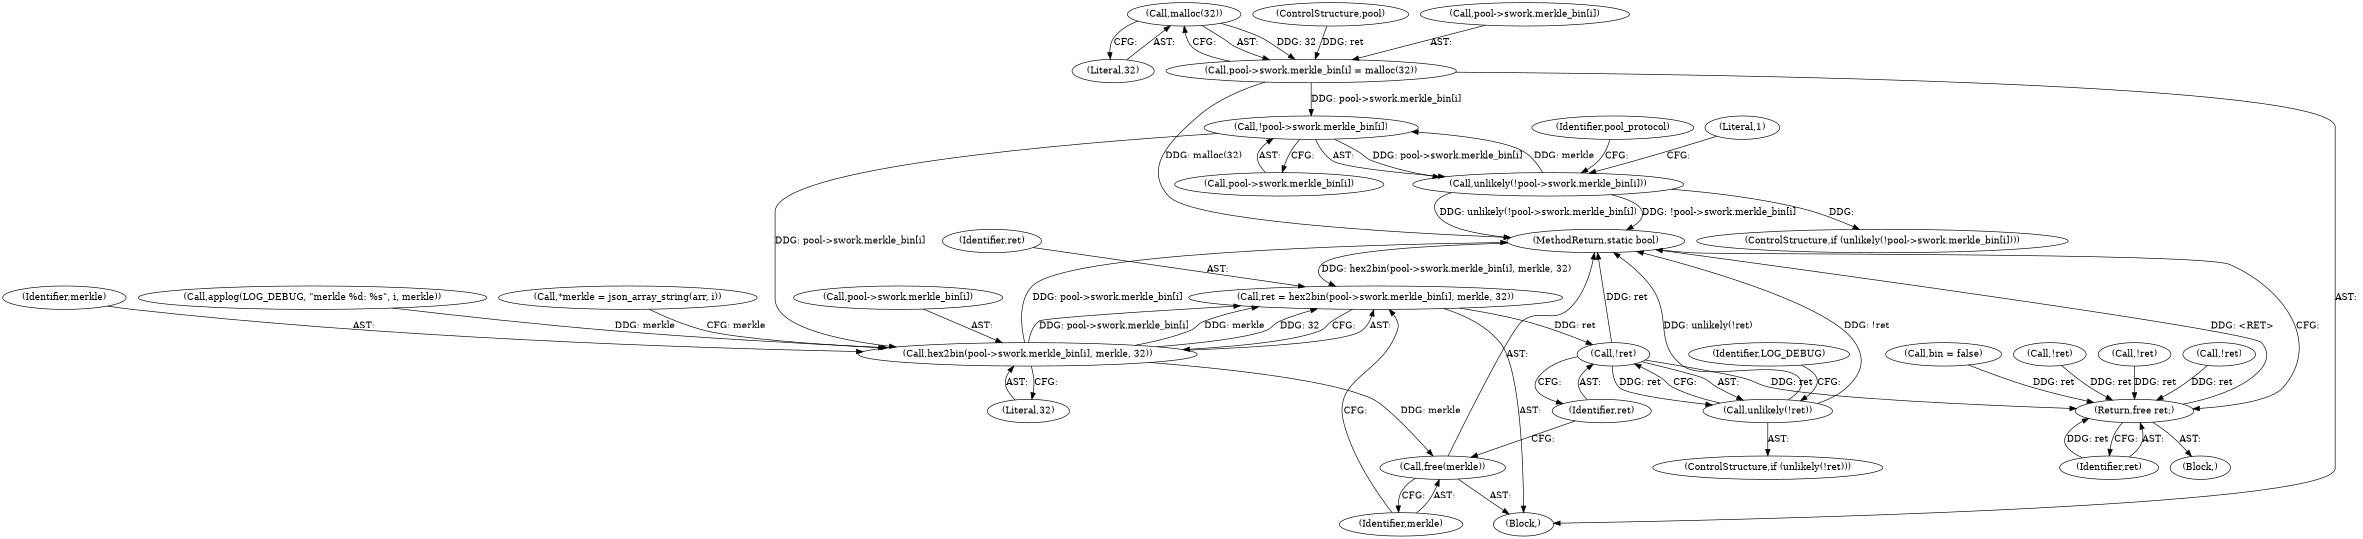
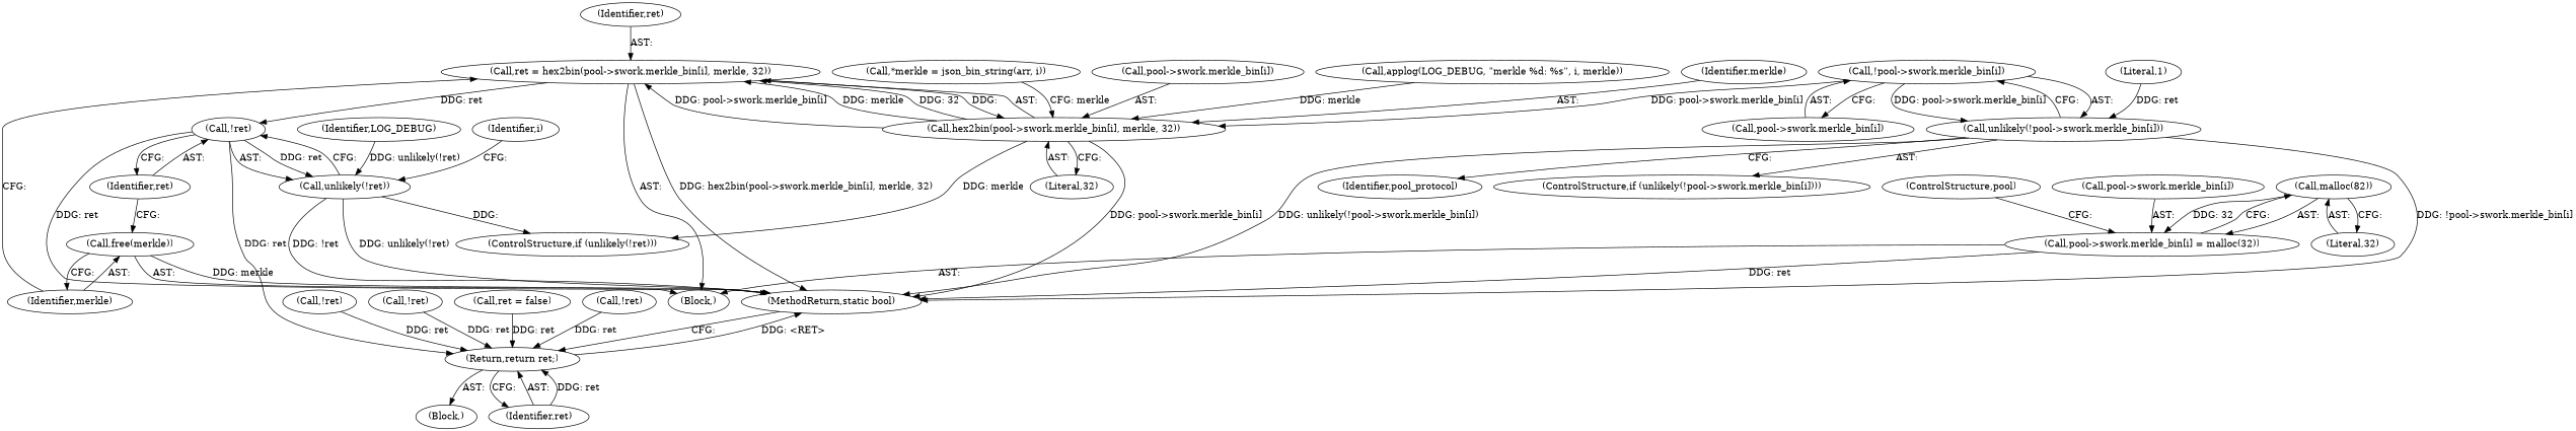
  digraph {
-   n1 [label="(Call,malloc(32))"]
+   n1 [label="(Call,malloc(82))"]
    n2 [label="(Call,pool->swork.merkle_bin[i] = malloc(32))"]
    n3 [label="(Literal,32)"]
    n4 [label="(Call,!pool->swork.merkle_bin[i])"]
    n5 [label="(Block,)"]
    n6 [label="(MethodReturn,static bool)"]
    n7 [label="(Call,unlikely(!pool->swork.merkle_bin[i]))"]
    n8 [label="(Call,hex2bin(pool->swork.merkle_bin[i], merkle, 32))"]
    n9 [label="(Call,pool->swork.merkle_bin[i])"]
-   n10 [label="(Return,free ret;)"]
+   n10 [label="(Return,return ret;)"]
    n11 [label="(ControlStructure,if (unlikely(!pool->swork.merkle_bin[i])))"]
    n12 [label="(Call,ret = hex2bin(pool->swork.merkle_bin[i], merkle, 32))"]
    n13 [label="(Call,free(merkle))"]
    n14 [label="(Literal,32)"]
    n15 [label="(Call,!ret)"]
    n16 [label="(Identifier,merkle)"]
    n17 [label="(Call,unlikely(!ret))"]
    n18 [label="(Identifier,ret)"]
    n19 [label="(ControlStructure,if (unlikely(!ret)))"]
    n20 [label="(Block,)"]
    n21 [label="(Identifier,ret)"]
    n22 [label="(Call,!ret)"]
    n23 [label="(Identifier,LOG_DEBUG)"]
    n24 [label="(Identifier,pool_protocol)"]
    n25 [label="(Literal,1)"]
-   n26 [label="(Call,*merkle = json_array_string(arr, i))"]
+   n26 [label="(Call,*merkle = json_bin_string(arr, i))"]
    n27 [label="(Call,!ret)"]
+   n28 [label="(Identifier,i)"]
    n29 [label="(ControlStructure,pool)"]
    n30 [label="(Call,pool->swork.merkle_bin[i])"]
    n31 [label="(Call,applog(LOG_DEBUG, \"merkle %d: %s\", i, merkle))"]
-   n32 [label="(Call,bin = false)"]
+   n32 [label="(Call,ret = false)"]
    n33 [label="(Identifier,ret)"]
    n34 [label="(Call,!ret)"]
    n35 [label="(Identifier,merkle)"]
    n36 [label="(Call,pool->swork.merkle_bin[i])"]
    n1 -> n2 [label="AST: "]
    n1 -> n2 [label="DDG: 32"]
    n1 -> n3 [label="CFG: "]
    n2 -> n1 [label="CFG: "]
-   n2 -> n4 [label="DDG: pool->swork.merkle_bin[i]"]
    n2 -> n5 [label="AST: "]
-   n2 -> n6 [label="DDG: malloc(32)"]
+   n2 -> n6 [label="DDG: ret"]
    n3 -> n1 [label="AST: "]
    n4 -> n7 [label="AST: "]
    n4 -> n7 [label="DDG: pool->swork.merkle_bin[i]"]
    n4 -> n8 [label="DDG: pool->swork.merkle_bin[i]"]
    n4 -> n9 [label="CFG: "]
    n6 -> n10 [label="CFG: "]
-   n7 -> n4 [label="DDG: merkle"]
+   n7 -> n4 [label="CFG: "]
    n7 -> n6 [label="DDG: !pool->swork.merkle_bin[i]"]
    n7 -> n6 [label="DDG: unlikely(!pool->swork.merkle_bin[i])"]
-   n7 -> n11 [label="DDG: "]
+   n7 -> n11 [label="AST: "]
    n8 -> n6 [label="DDG: pool->swork.merkle_bin[i]"]
    n8 -> n12 [label="AST: "]
    n8 -> n12 [label="DDG: pool->swork.merkle_bin[i]"]
    n8 -> n12 [label="DDG: merkle"]
    n8 -> n12 [label="DDG: 32"]
-   n8 -> n13 [label="DDG: merkle"]
+   n8 -> n19 [label="DDG: merkle"]
    n8 -> n14 [label="CFG: "]
    n9 -> n4 [label="AST: "]
    n10 -> n6 [label="DDG: <RET>"]
    n10 -> n20 [label="AST: "]
    n10 -> n21 [label="CFG: "]
    n12 -> n5 [label="AST: "]
-   n6 -> n12 [label="DDG: hex2bin(pool->swork.merkle_bin[i], merkle, 32)"]
-   n12 -> n8 [label="CFG: "]
+   n12 -> n6 [label="DDG: hex2bin(pool->swork.merkle_bin[i], merkle, 32)"]
+   n12 -> n8 [label="DDG: "]
    n12 -> n15 [label="DDG: ret"]
    n13 -> n5 [label="AST: "]
-   n13 -> n6 [label="AST: "]
+   n13 -> n6 [label="DDG: merkle"]
    n13 -> n16 [label="CFG: "]
    n14 -> n8 [label="AST: "]
    n15 -> n6 [label="DDG: ret"]
    n15 -> n10 [label="DDG: ret"]
    n15 -> n17 [label="AST: "]
    n15 -> n17 [label="DDG: ret"]
    n15 -> n18 [label="CFG: "]
    n16 -> n12 [label="CFG: "]
    n16 -> n13 [label="AST: "]
    n17 -> n6 [label="DDG: !ret"]
    n17 -> n6 [label="DDG: unlikely(!ret)"]
    n17 -> n15 [label="CFG: "]
-   n17 -> n19 [label="AST: "]
+   n17 -> n19 [label="DDG: "]
    n18 -> n13 [label="CFG: "]
    n18 -> n15 [label="AST: "]
    n21 -> n10 [label="AST: "]
    n21 -> n10 [label="DDG: ret"]
    n22 -> n10 [label="DDG: ret"]
-   n23 -> n17 [label="CFG: "]
-   n24 -> n7 [label="CFG: "]
-   n25 -> n7 [label="CFG: "]
+   n23 -> n17 [label="DDG: unlikely(!ret)"]
+   n7 -> n24 [label="CFG: "]
+   n25 -> n7 [label="DDG: ret"]
    n26 -> n8 [label="CFG: merkle"]
    n27 -> n10 [label="DDG: ret"]
-   n29 -> n2 [label="DDG: ret"]
+   n28 -> n17 [label="CFG: "]
+   n29 -> n2 [label="CFG: "]
    n30 -> n8 [label="AST: "]
    n31 -> n8 [label="DDG: merkle"]
    n32 -> n10 [label="DDG: ret"]
    n33 -> n12 [label="AST: "]
    n34 -> n10 [label="DDG: ret"]
    n35 -> n8 [label="AST: "]
    n36 -> n2 [label="AST: "]
  }
